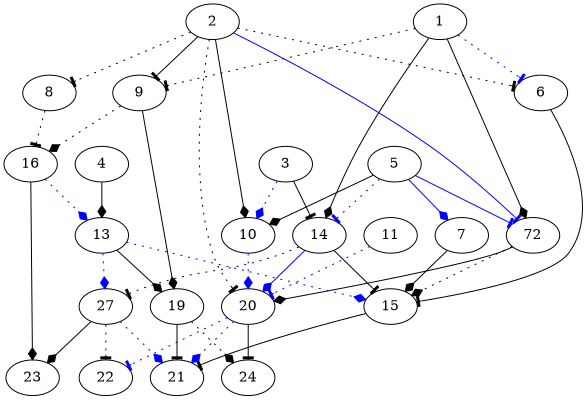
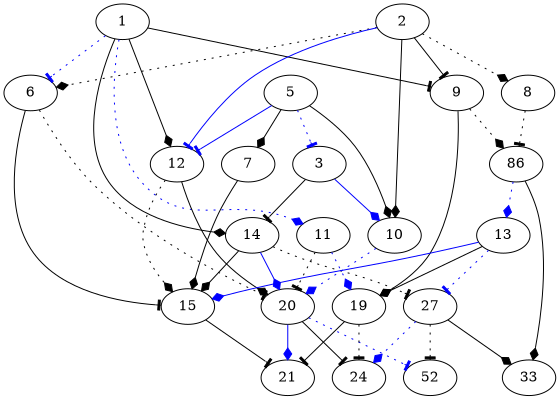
  digraph {
    node [alpha=0.17]
    edge [arrowhead=diamond color=black style=solid]
    1 [alpha=0.12 expect_size=15710208]
    6 [alpha=0.05 expect_size=7803904]
    9 [alpha=0.16 expect_size=32313344]
    11 [alpha=0.04 expect_size=39518208]
-   12 [alpha=0.00 expect_size=20486144 label=72]
+   12 [alpha=0.00 expect_size=20486144]
    14 [alpha=0.03 expect_size=42071040]
    15 [alpha=0.08 expect_size=35854336]
    20 [alpha=0.02 expect_size=26757120]
-   16 [alpha=0.05 expect_size=23151616]
+   16 [alpha=0.05 expect_size=23151616 label=86]
    19 [alpha=0.10 expect_size=35530752]
    n11 [alpha=0.10 expect_size=34880512 label=27]
    21 [alpha=0.19 expect_size=20352000]
-   22 [alpha=0.06 expect_size=29876224]
+   22 [alpha=0.06 expect_size=29876224 label=52]
    24 [expect_size=31338496]
    13 [alpha=0.00 expect_size=16607232]
-   23 [alpha=0.03 expect_size=30683136]
+   23 [alpha=0.03 expect_size=30683136 label=33]
    2 [alpha=0.18 expect_size=29326336]
    8 [alpha=0.13 expect_size=14109696]
    10 [expect_size=13094912]
    3 [alpha=0.11 expect_size=28118016]
-   4 [expect_size=44177408]
    5 [alpha=0.15 expect_size=37638144]
    7 [alpha=0.07 expect_size=13566976]
    1 -> 6 [arrowhead=tee color=blue style=dotted]
-   1 -> 9 [arrowhead=tee style=dotted]
+   1 -> 9 [arrowhead=tee]
+   1 -> 11 [color=blue style=dotted]
    1 -> 12
    1 -> 14
    6 -> 15 [arrowhead=tee]
-   2 -> 20 [arrowhead=tee style=dotted]
+   6 -> 20 [arrowhead=tee style=dotted]
    9 -> 16 [style=dotted]
    9 -> 19
-   11 -> 20 [arrowhead=tee color=blue style=dotted]
+   11 -> 20 [arrowhead=tee style=dotted]
+   11 -> 19 [color=blue style=dotted]
    12 -> 15 [style=dotted]
    12 -> 20
-   14 -> 15 [arrowhead=tee]
+   14 -> 15
    14 -> 20 [color=blue]
    14 -> n11 [arrowhead=tee style=dotted]
    15 -> 21 [arrowhead=tee]
-   20 -> 21 [color=blue style=dotted]
+   20 -> 21 [color=blue]
    20 -> 22 [arrowhead=tee color=blue style=dotted]
    20 -> 24 [arrowhead=tee]
    16 -> 13 [color=blue style=dotted]
    16 -> 23
    19 -> 21 [arrowhead=tee]
-   19 -> 24 [style=dotted]
-   n11 -> 21 [color=blue style=dotted]
+   19 -> 24 [arrowhead=tee style=dotted]
+   n11 -> 24 [color=blue style=dotted]
    n11 -> 22 [arrowhead=tee style=dotted]
    n11 -> 23
-   13 -> 15 [color=blue style=dotted]
+   13 -> 15 [color=blue]
    13 -> 19
-   13 -> n11 [color=blue style=dotted]
-   2 -> 6 [arrowhead=tee style=dotted]
+   13 -> n11 [arrowhead=tee color=blue style=dotted]
+   2 -> 6 [style=dotted]
    2 -> 9 [arrowhead=tee]
    2 -> 12 [arrowhead=tee color=blue]
-   2 -> 8 [arrowhead=tee style=dotted]
+   2 -> 8 [style=dotted]
    2 -> 10
    8 -> 16 [arrowhead=tee style=dotted]
    10 -> 20 [color=blue style=dotted]
    3 -> 14 [arrowhead=tee]
-   3 -> 10 [color=blue style=dotted]
-   4 -> 13
+   3 -> 10 [color=blue]
    5 -> 12 [arrowhead=tee color=blue]
-   5 -> 14 [arrowhead=tee color=blue style=dotted]
+   5 -> 3 [arrowhead=tee color=blue style=dotted]
    5 -> 10
-   5 -> 7 [color=blue]
+   5 -> 7
    7 -> 15
  }
